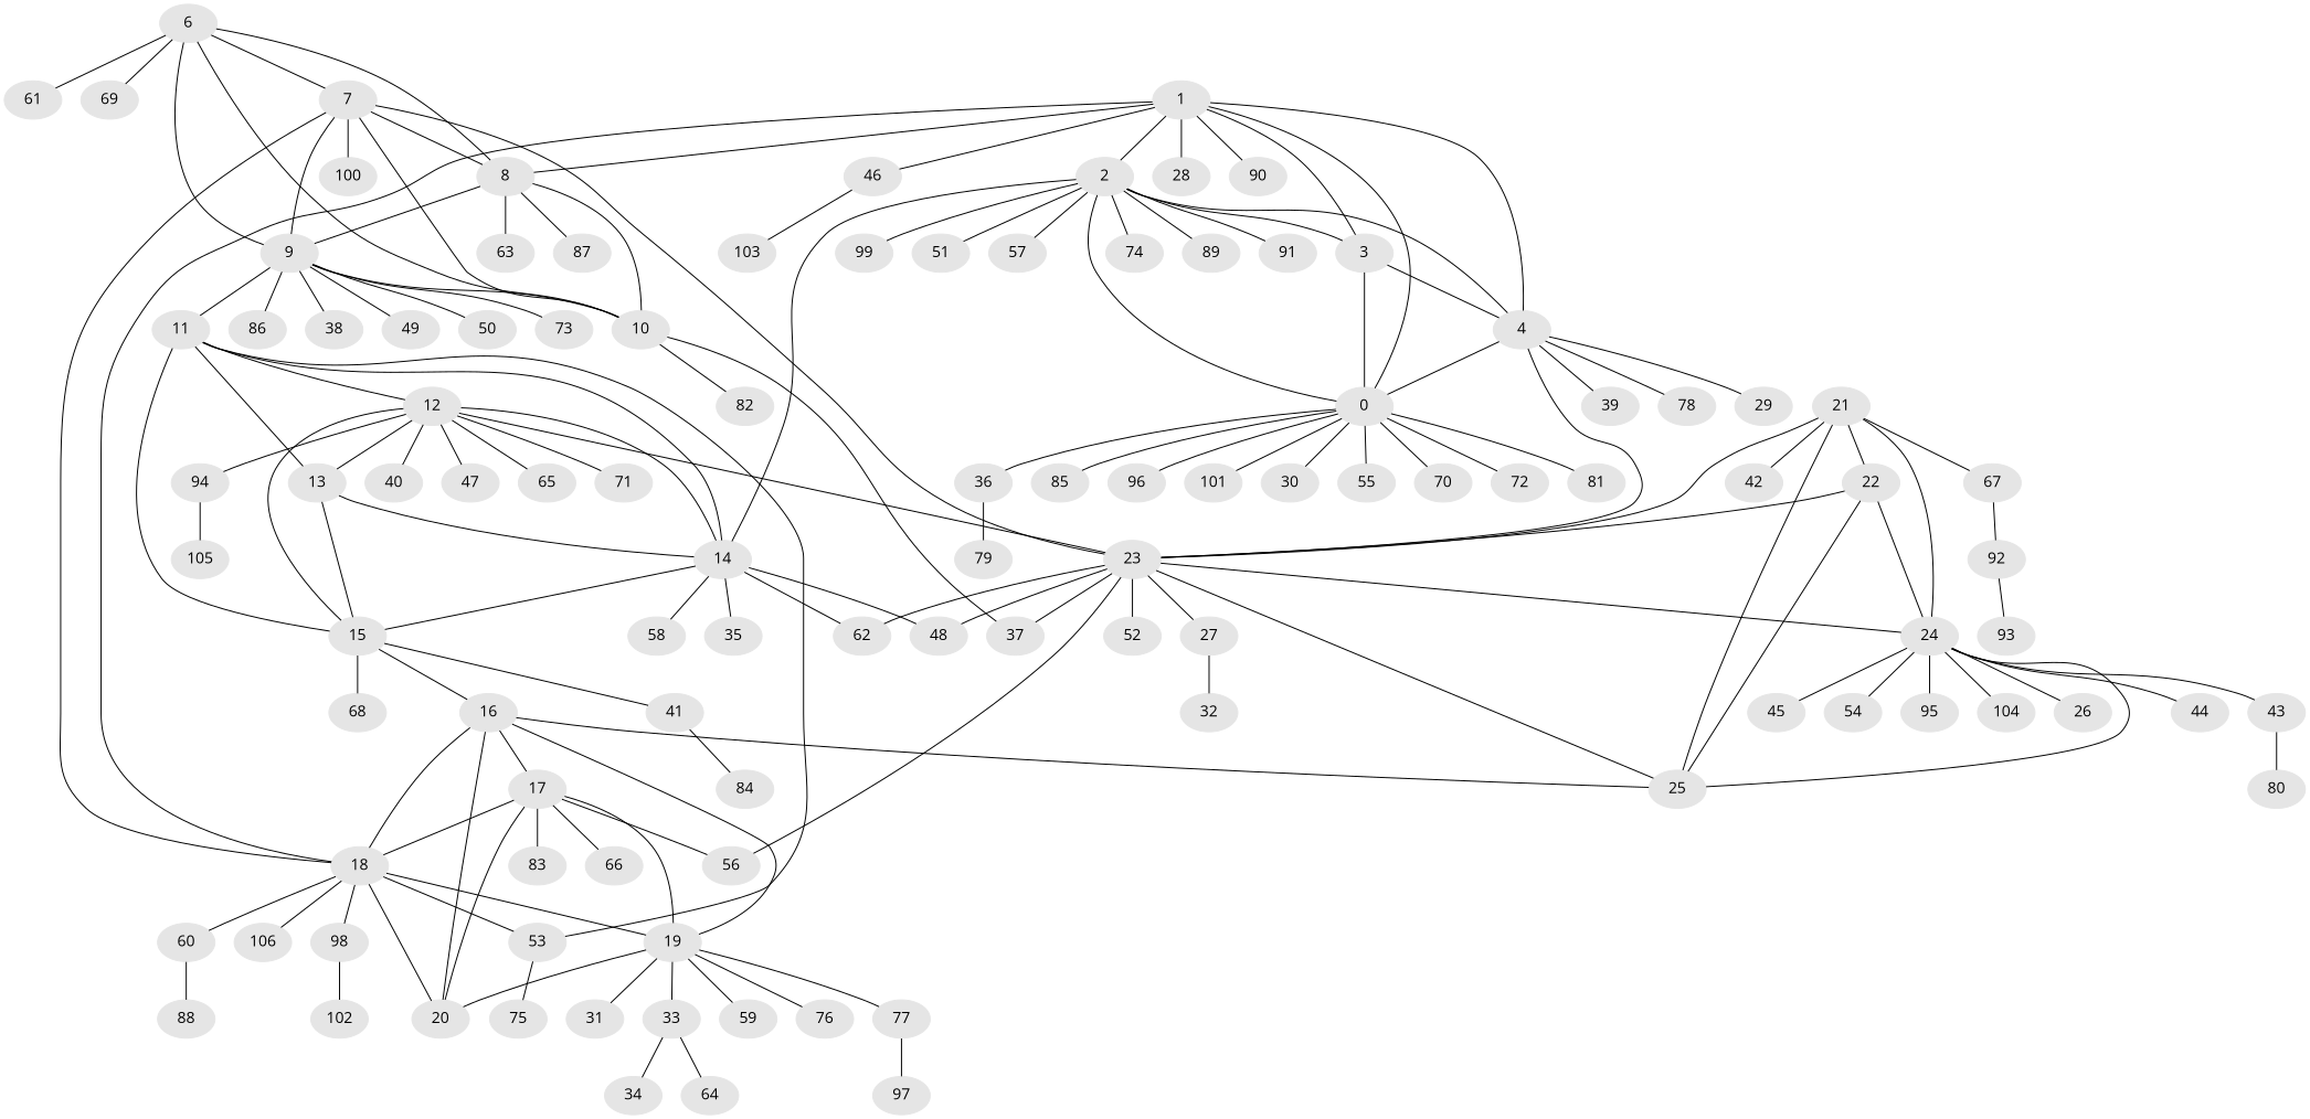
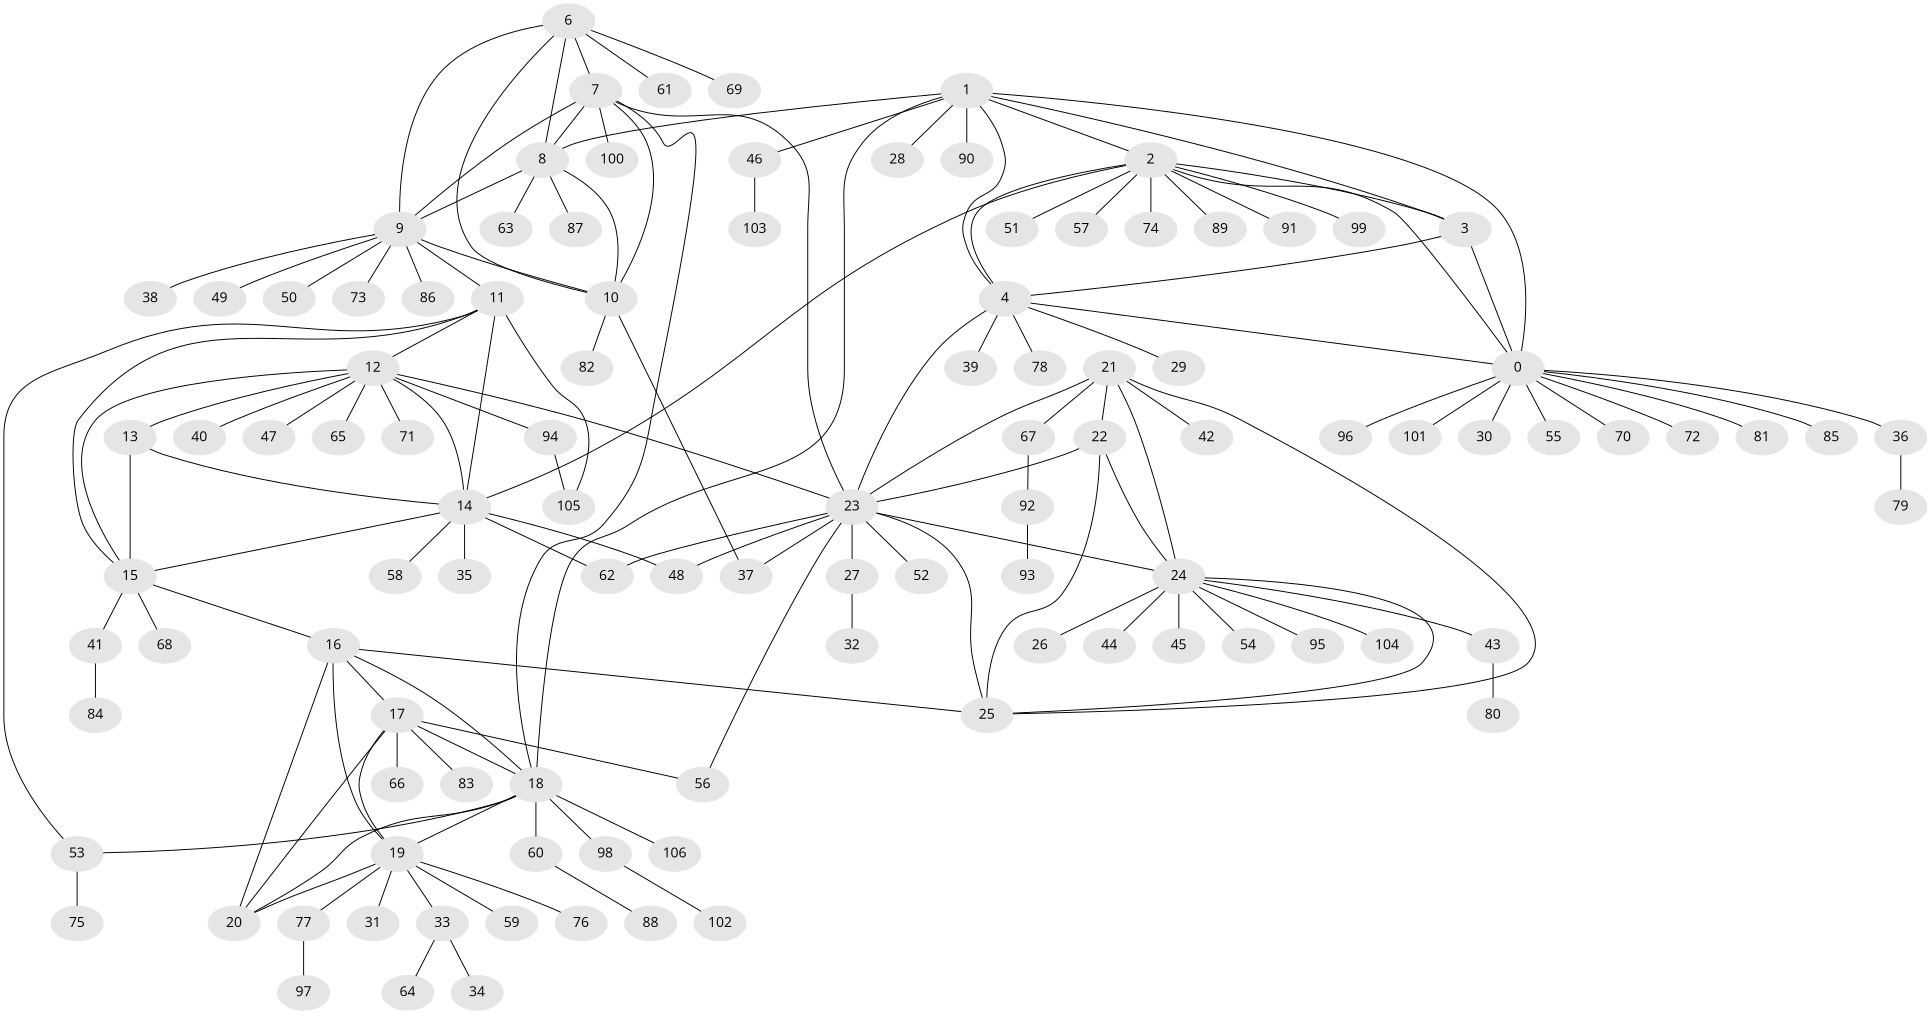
  graph {
    fontname="Open Sans"
    node [color=gray90 fontname="Open Sans" style=filled]
    edge [fontname="Open Sans"]
    1
    2
    3
    4
    n5 [label=0]
    8
    18
    28
    46
    90
    14
    51
    57
    74
    89
    91
    99
    23
    29
    39
    78
    30
    36
    55
    70
    72
    81
    85
    96
    101
    9
    10
    63
    87
    53
    19
    20
    60
    98
    106
    103
    15
    35
    48
    58
    62
    37
    25
    56
    24
    27
    52
    79
    6
    7
    61
    69
    100
    11
    38
    49
    50
    73
    86
    82
    12
    13
    40
    47
    65
    71
    94
    16
    41
    68
    75
    105
    17
    84
    66
    83
    31
    33
    59
    76
    77
    88
    102
    34
    64
    97
    21
    22
    42
    67
    26
    43
    44
    45
    54
    95
    104
    92
    32
    80
    93
    1 -- 2
    1 -- 3
    1 -- 4
    1 -- n5
    1 -- 8
    1 -- 18
    1 -- 28
    1 -- 46
    1 -- 90
    2 -- 3
    2 -- 4
    2 -- n5
    2 -- 14
    2 -- 51
    2 -- 57
    2 -- 74
    2 -- 89
    2 -- 91
    2 -- 99
    3 -- 4
    3 -- n5
    4 -- n5
    4 -- 23
    4 -- 29
    4 -- 39
    4 -- 78
    n5 -- 30
    n5 -- 36
    n5 -- 55
    n5 -- 70
    n5 -- 72
    n5 -- 81
    n5 -- 85
    n5 -- 96
    n5 -- 101
    8 -- 9
    8 -- 10
    8 -- 63
    8 -- 87
    18 -- 53
    18 -- 19
    18 -- 20
    18 -- 60
    18 -- 98
    18 -- 106
    46 -- 103
    14 -- 15
    14 -- 35
    14 -- 48
    14 -- 58
    14 -- 62
    23 -- 48
    23 -- 62
    23 -- 37
    23 -- 25
    23 -- 56
    23 -- 24
    23 -- 27
    23 -- 52
    36 -- 79
    9 -- 10
    9 -- 11
    9 -- 38
    9 -- 49
    9 -- 50
    9 -- 73
    9 -- 86
    10 -- 37
    10 -- 82
    53 -- 75
    19 -- 20
    19 -- 31
    19 -- 33
    19 -- 59
    19 -- 76
    19 -- 77
    60 -- 88
    98 -- 102
    15 -- 16
    15 -- 41
    15 -- 68
    24 -- 25
    24 -- 26
    24 -- 43
    24 -- 44
    24 -- 45
    24 -- 54
    24 -- 95
    24 -- 104
    27 -- 32
    6 -- 8
    6 -- 9
    6 -- 10
    6 -- 7
    6 -- 61
    6 -- 69
    7 -- 8
    7 -- 18
    7 -- 23
    7 -- 9
    7 -- 10
    7 -- 100
    11 -- 14
    11 -- 53
    11 -- 15
    11 -- 12
-   11 -- 13
+   11 -- 105
    12 -- 14
    12 -- 23
    12 -- 15
    12 -- 13
    12 -- 40
    12 -- 47
    12 -- 65
    12 -- 71
    12 -- 94
    13 -- 14
    13 -- 15
    94 -- 105
    16 -- 18
    16 -- 19
    16 -- 20
    16 -- 25
    16 -- 17
    41 -- 84
    17 -- 18
    17 -- 19
    17 -- 20
    17 -- 56
    17 -- 66
    17 -- 83
    33 -- 34
    33 -- 64
    77 -- 97
    21 -- 23
    21 -- 25
    21 -- 24
    21 -- 22
    21 -- 42
    21 -- 67
    22 -- 23
    22 -- 25
    22 -- 24
    67 -- 92
    43 -- 80
    92 -- 93
  }
